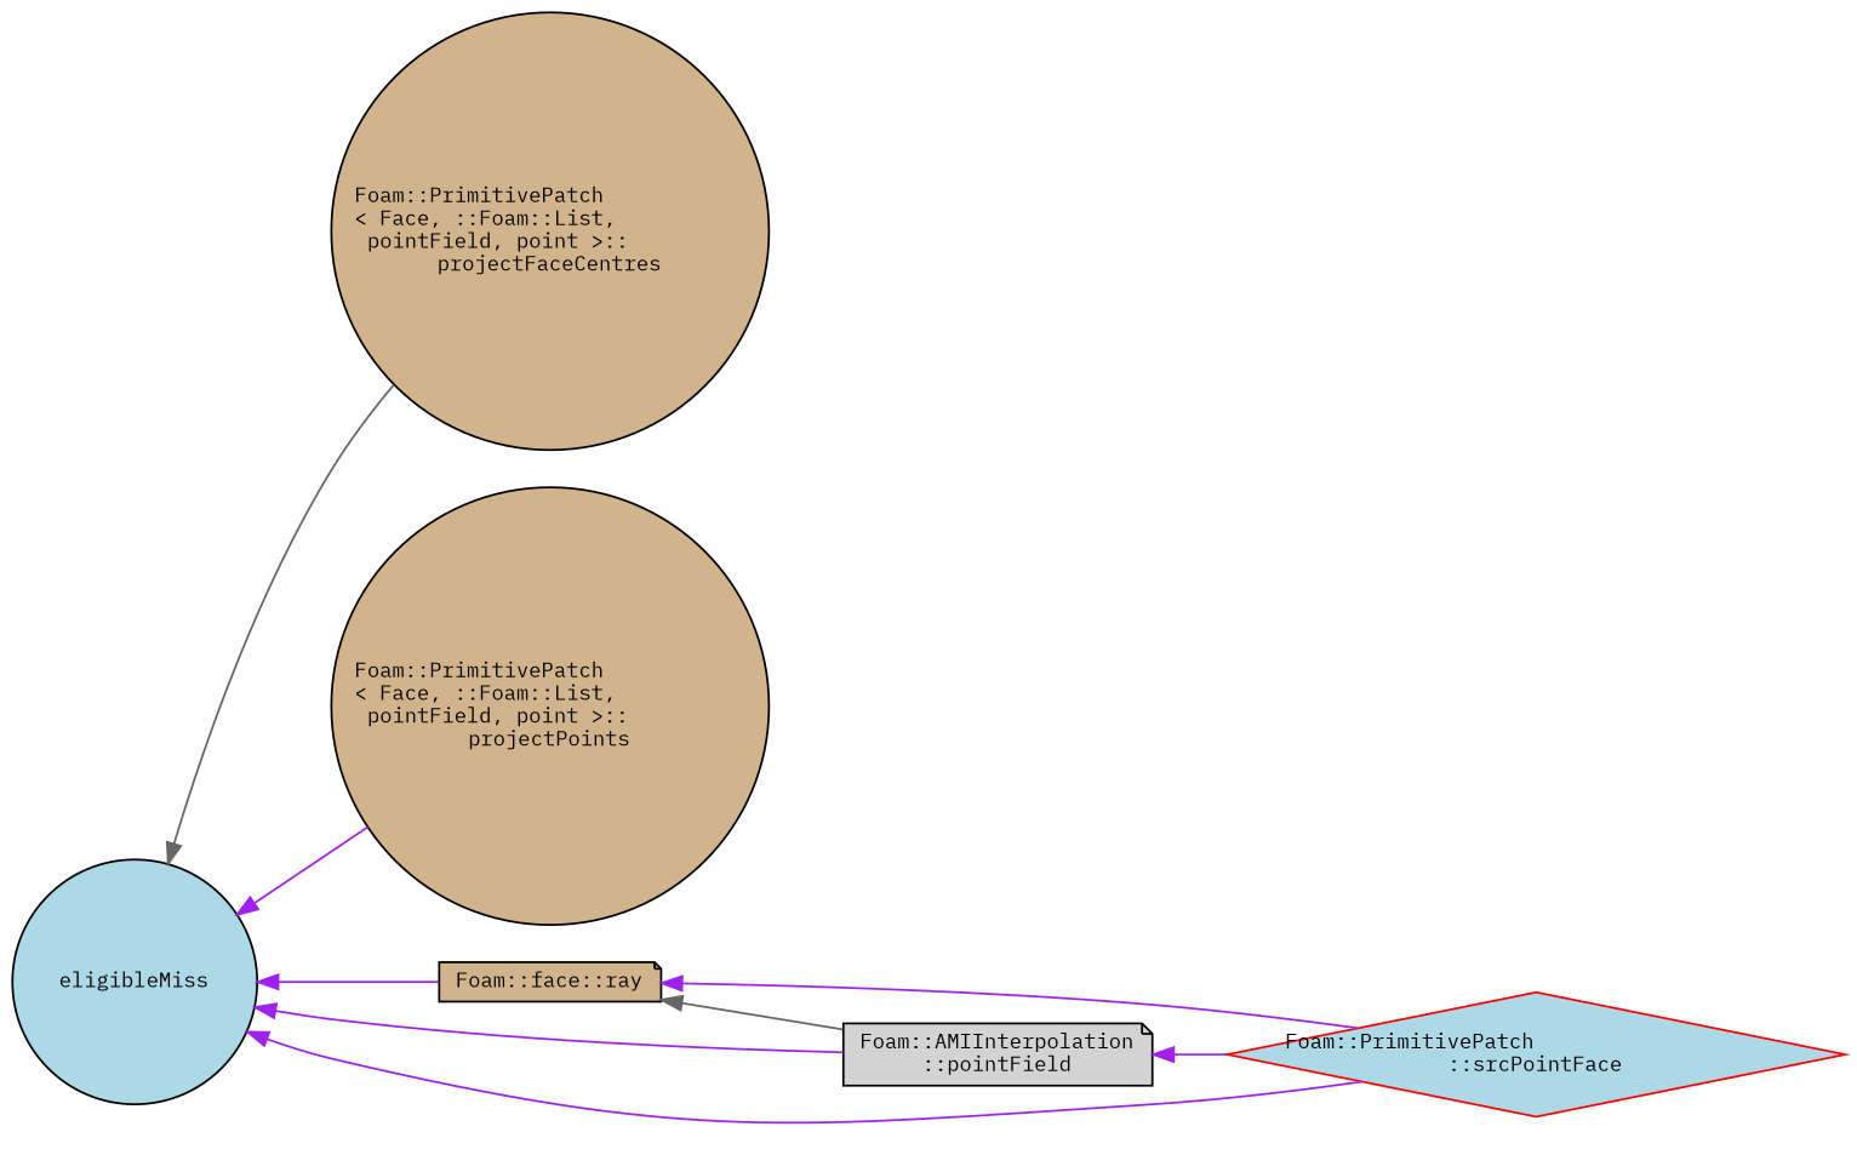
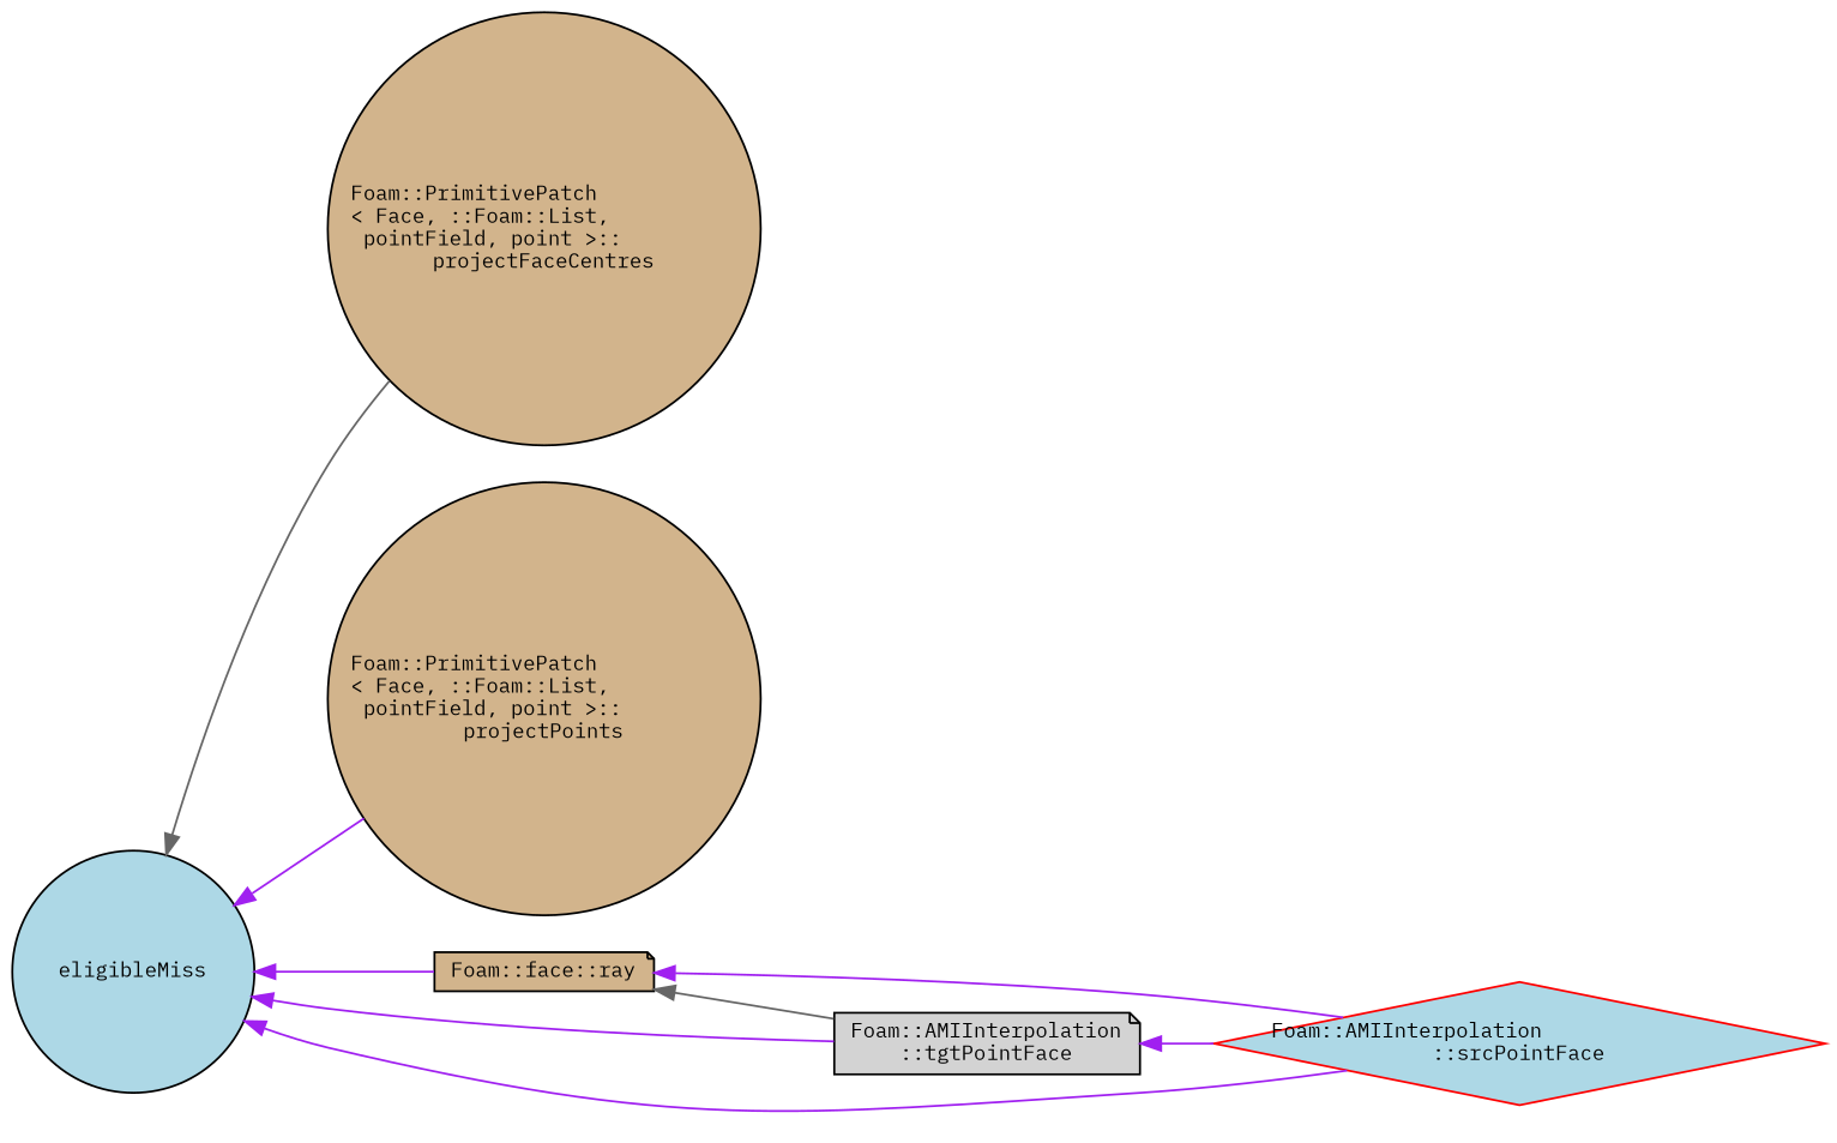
  digraph {
    fontname="IBM Plex Mono"
    rankdir=LR
    node [color=black fillcolor=tan fontname="IBM Plex Mono" fontsize=10 shape=circle style=filled]
    edge [color=purple dir=back fontname="IBM Plex Mono" fontsize=10 labelfontname=Helvetica labelfontsize=10 style=solid]
    n1 [fillcolor=lightblue fontcolor=black height=0.2 label=eligibleMiss width=0.4]
    n2 [height=0.2 label="Foam::PrimitivePatch\l\< Face, ::Foam::List,\l pointField, point \>::\lprojectFaceCentres" width=0.4]
    n3 [height=0.2 label="Foam::PrimitivePatch\l\< Face, ::Foam::List,\l pointField, point \>::\lprojectPoints" width=0.4]
    n4 [height=0.2 label="Foam::face::ray" shape=note width=0.4]
-   n5 [color=red fillcolor=lightblue height=0.2 label="Foam::PrimitivePatch\l::srcPointFace" shape=diamond width=0.4]
-   n6 [fillcolor=lightgrey height=0.2 label="Foam::AMIInterpolation\l::pointField" shape=note width=0.4]
+   n5 [color=red fillcolor=lightblue height=0.2 label="Foam::AMIInterpolation\l::srcPointFace" shape=diamond width=0.4]
+   n6 [fillcolor=lightgrey height=0.2 label="Foam::AMIInterpolation\l::tgtPointFace" shape=note width=0.4]
    n1 -> n2 [color=gray40]
    n1 -> n3
    n1 -> n4
    n1 -> n5
    n1 -> n6
    n4 -> n5
    n4 -> n6 [color=gray40]
    n6 -> n5
  }
